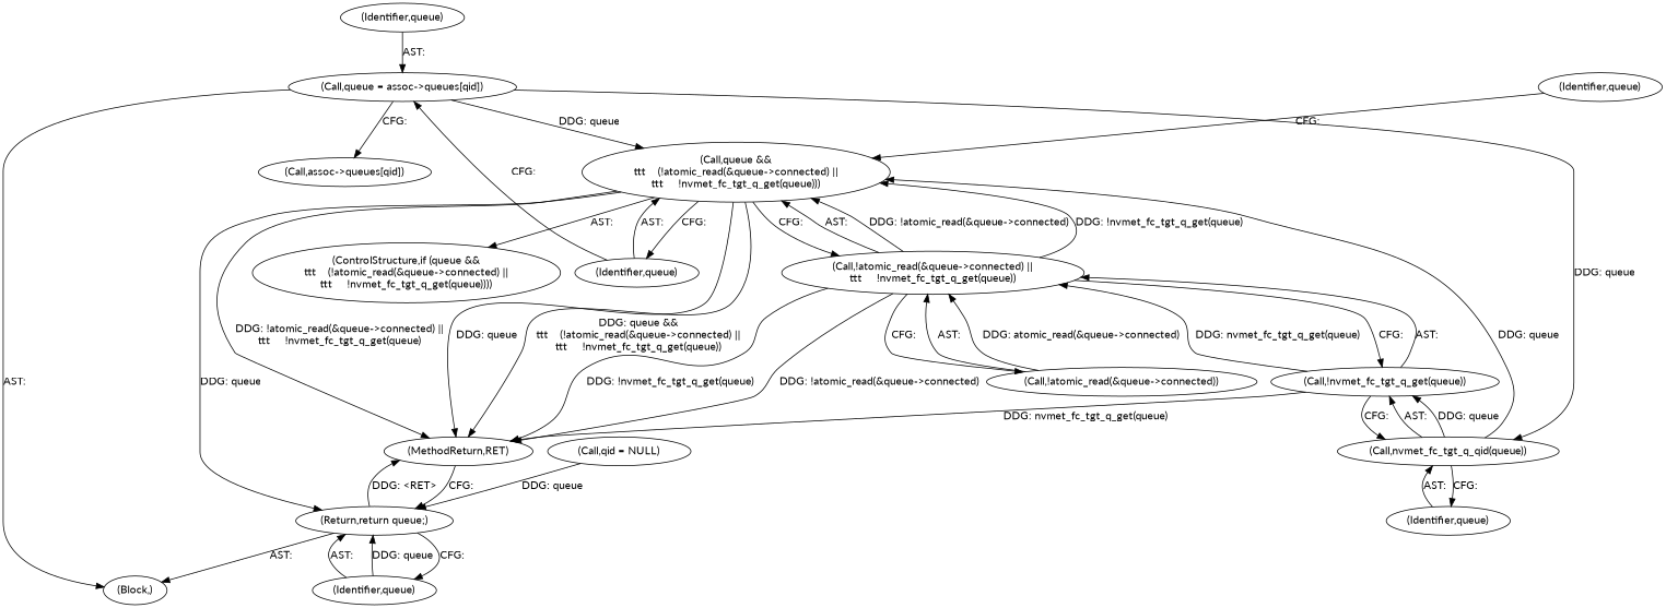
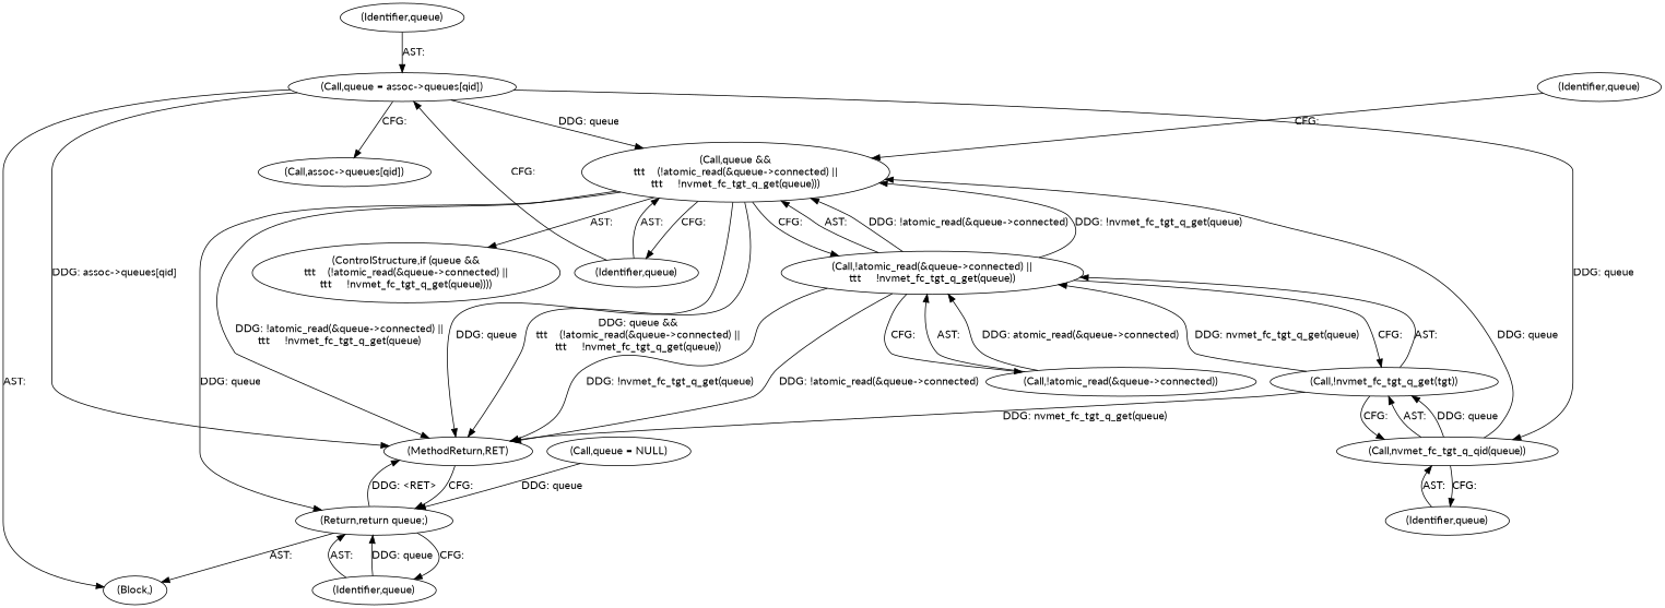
  digraph {
    fontname=Lato
    node [fontname=Lato]
    edge [fontname=Lato]
    n1 [label="(Call,queue = assoc->queues[qid])"]
    n2 [label="(Call,queue &&\n\t\t\t    (!atomic_read(&queue->connected) ||\n\t\t\t     !nvmet_fc_tgt_q_get(queue)))"]
    n3 [label="(Call,nvmet_fc_tgt_q_qid(queue))"]
    n4 [label="(Block,)"]
    n5 [label="(MethodReturn,RET)"]
    n6 [label="(Call,assoc->queues[qid])"]
    n7 [label="(Return,return queue;)"]
    n8 [label="(Call,!atomic_read(&queue->connected) ||\n\t\t\t     !nvmet_fc_tgt_q_get(queue))"]
    n9 [label="(ControlStructure,if (queue &&\n\t\t\t    (!atomic_read(&queue->connected) ||\n\t\t\t     !nvmet_fc_tgt_q_get(queue))))"]
    n10 [label="(Identifier,queue)"]
-   n11 [label="(Call,!nvmet_fc_tgt_q_get(queue))"]
+   n11 [label="(Call,!nvmet_fc_tgt_q_get(tgt))"]
    n12 [label="(Identifier,queue)"]
    n13 [label="(Identifier,queue)"]
    n14 [label="(Call,!atomic_read(&queue->connected))"]
-   n15 [label="(Call,qid = NULL)"]
+   n15 [label="(Call,queue = NULL)"]
    n16 [label="(Identifier,queue)"]
    n17 [label="(Identifier,queue)"]
    n1 -> n2 [label="DDG: queue"]
    n1 -> n3 [label="DDG: queue"]
    n1 -> n4 [label="AST: "]
+   n1 -> n5 [label="DDG: assoc->queues[qid]"]
    n1 -> n6 [label="CFG: "]
    n2 -> n5 [label="DDG: queue &&\n\t\t\t    (!atomic_read(&queue->connected) ||\n\t\t\t     !nvmet_fc_tgt_q_get(queue))"]
    n2 -> n5 [label="DDG: queue"]
    n2 -> n5 [label="DDG: !atomic_read(&queue->connected) ||\n\t\t\t     !nvmet_fc_tgt_q_get(queue)"]
    n2 -> n7 [label="DDG: queue"]
    n2 -> n8 [label="CFG: "]
    n2 -> n9 [label="AST: "]
    n2 -> n10 [label="CFG: "]
    n3 -> n2 [label="DDG: queue"]
    n3 -> n11 [label="AST: "]
    n3 -> n11 [label="DDG: queue"]
    n3 -> n12 [label="CFG: "]
    n5 -> n7 [label="CFG: "]
    n7 -> n4 [label="AST: "]
    n7 -> n5 [label="DDG: <RET>"]
    n7 -> n13 [label="CFG: "]
    n8 -> n2 [label="AST: "]
    n8 -> n2 [label="DDG: !atomic_read(&queue->connected)"]
    n8 -> n2 [label="DDG: !nvmet_fc_tgt_q_get(queue)"]
    n8 -> n5 [label="DDG: !nvmet_fc_tgt_q_get(queue)"]
    n8 -> n5 [label="DDG: !atomic_read(&queue->connected)"]
    n8 -> n11 [label="CFG: "]
    n8 -> n14 [label="CFG: "]
    n10 -> n1 [label="CFG: "]
    n10 -> n2 [label="AST: "]
    n11 -> n3 [label="CFG: "]
    n11 -> n5 [label="DDG: nvmet_fc_tgt_q_get(queue)"]
    n11 -> n8 [label="AST: "]
    n11 -> n8 [label="DDG: nvmet_fc_tgt_q_get(queue)"]
    n12 -> n3 [label="AST: "]
    n13 -> n7 [label="AST: "]
    n13 -> n7 [label="DDG: queue"]
    n14 -> n8 [label="AST: "]
    n14 -> n8 [label="DDG: atomic_read(&queue->connected)"]
    n15 -> n7 [label="DDG: queue"]
    n16 -> n2 [label="CFG: "]
    n17 -> n1 [label="AST: "]
  }
